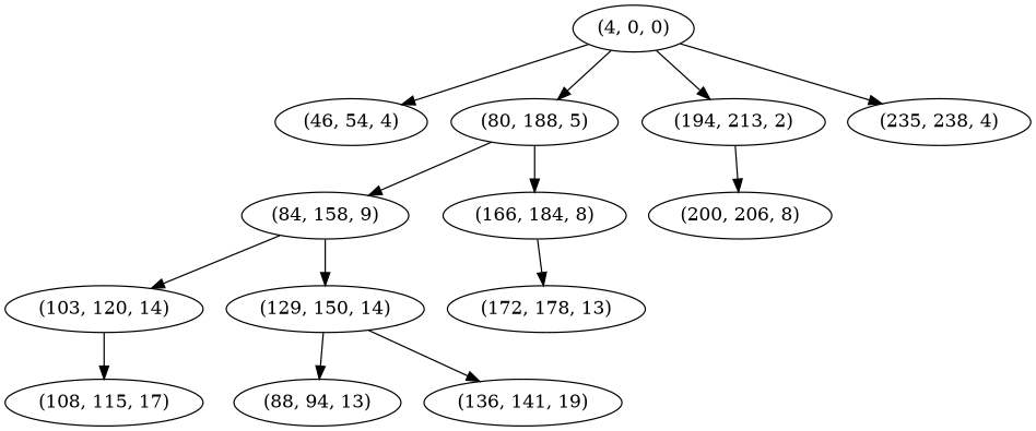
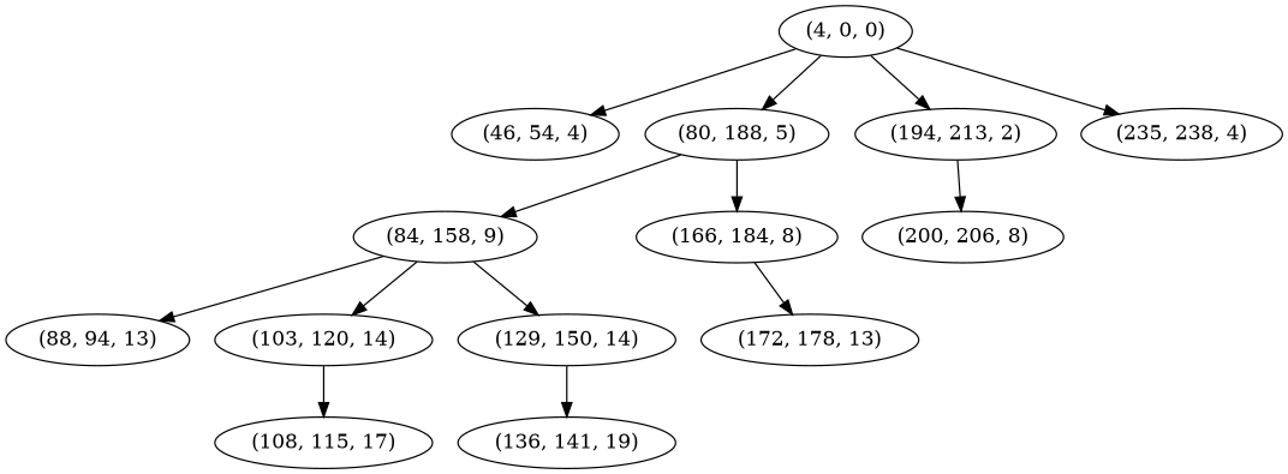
  digraph {
    n1 [label="(4, 0, 0)"]
    "(46, 54, 4)"
    "(80, 188, 5)"
    "(194, 213, 2)"
    "(235, 238, 4)"
    "(84, 158, 9)"
    "(166, 184, 8)"
    "(200, 206, 8)"
    "(88, 94, 13)"
    "(103, 120, 14)"
    "(129, 150, 14)"
    "(172, 178, 13)"
    "(108, 115, 17)"
    "(136, 141, 19)"
    n1 -> "(46, 54, 4)"
    n1 -> "(80, 188, 5)"
    n1 -> "(194, 213, 2)"
    n1 -> "(235, 238, 4)"
    "(80, 188, 5)" -> "(84, 158, 9)"
    "(80, 188, 5)" -> "(166, 184, 8)"
    "(194, 213, 2)" -> "(200, 206, 8)"
-   "(129, 150, 14)" -> "(88, 94, 13)"
+   "(84, 158, 9)" -> "(88, 94, 13)"
    "(84, 158, 9)" -> "(103, 120, 14)"
    "(84, 158, 9)" -> "(129, 150, 14)"
    "(166, 184, 8)" -> "(172, 178, 13)"
    "(103, 120, 14)" -> "(108, 115, 17)"
    "(129, 150, 14)" -> "(136, 141, 19)"
  }
